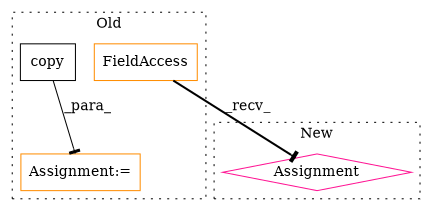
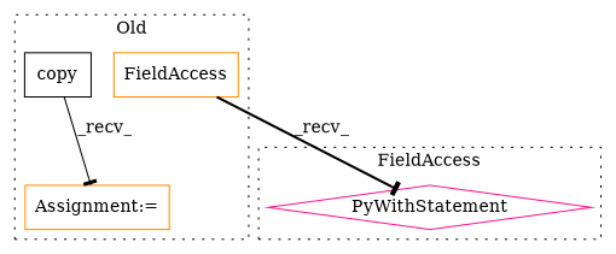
  digraph {
    node [color=darkorange shape=box]
    edge [arrowhead=tee]
    n1 [a=32 color=black l=6 label=copy s=2887]
    n2 [a=7 l=1 label="Assignment:=" s=2866]
    n3 [a=22 l=19 label=FieldAccess s=2867]
-   n4 [a=104 color=deeppink l="10,2" label=Assignment s="2824,2857" shape=diamond]
+   n4 [a=104 color=deeppink l="10,2" label=PyWithStatement s="2824,2857" shape=diamond]
    subgraph cluster_1 {
      label=Old
      style=dotted
      n1
      n2
      n3
    }
    subgraph cluster_2 {
-     label=New
+     label=FieldAccess
      style=dotted
      n4
    }
-   n1 -> n2 [label=_para_ style=solid]
+   n1 -> n2 [label=_recv_ style=solid]
    n3 -> n4 [label=_recv_ style=bold]
  }
